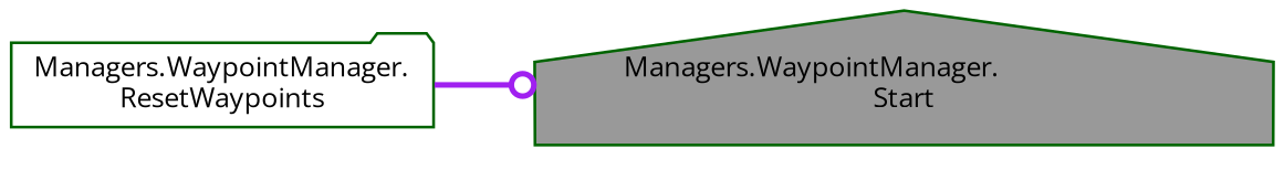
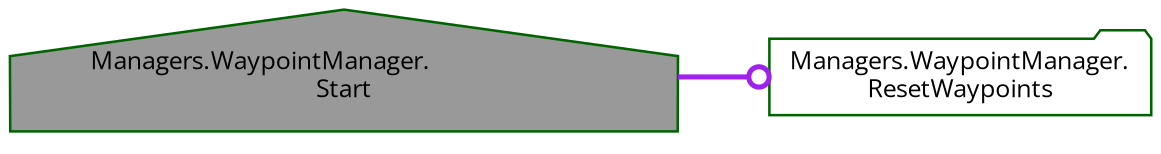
  digraph {
    rankdir=LR
    fontname="Open Sans"
    node [color=darkgreen fontname="Open Sans" fontsize=10 style=filled]
    n1 [fillcolor=grey60 fontcolor=black height=0.2 label="Managers.WaypointManager.\lStart" shape=house width=0.4]
    n2 [fillcolor=white height=0.2 label="Managers.WaypointManager.\lResetWaypoints" shape=folder width=0.4]
-   n2 -> n1 [color=purple fontname="Open Sans" fontsize=10 labelfontname=Helvetica labelfontsize=10 style=bold arrowhead=odot]
+   n1 -> n2 [color=purple fontname="Open Sans" fontsize=10 labelfontname=Helvetica labelfontsize=10 style=bold arrowhead=odot]
  }
